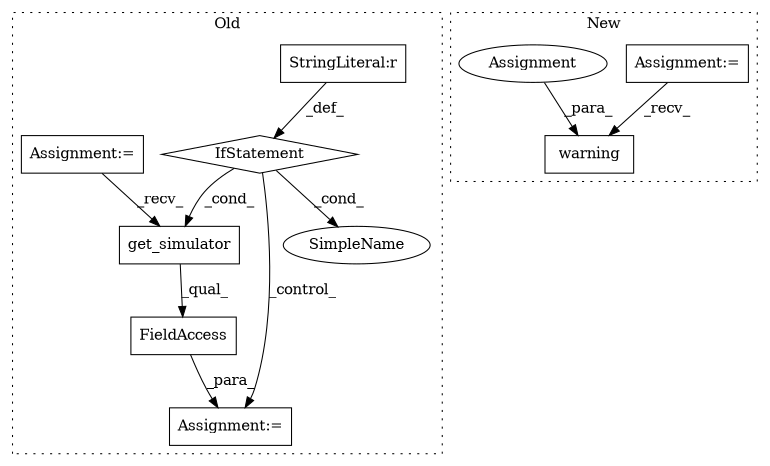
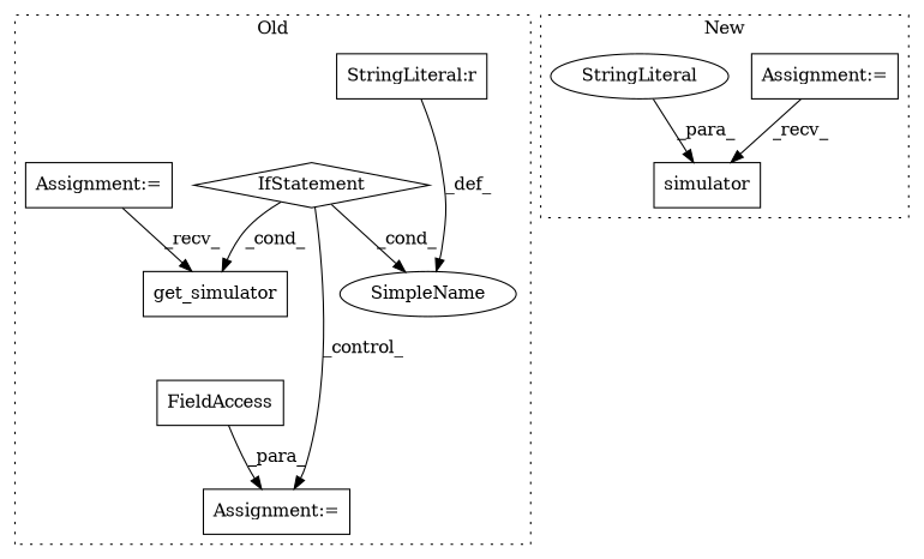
  digraph {
    node [a=7 shape=box]
    n1 [a=32 l=15 label=get_simulator s=1098]
    n2 [a=27 l=4 label="StringLiteral:r" s=1056]
    n3 [a=22 l=43 label=FieldAccess s=1080]
    n4 [a=42 label=SimpleName shape=ellipse]
    n5 [a=25 l="4,2" label=IfStatement s="1047,1064" shape=diamond]
    n6 [l=17 label="Assignment:=" s=1024]
    n7 [l=1 label="Assignment:=" s=1079]
-   n8 [a=32 l="8,1" label=warning s="1301,1407"]
+   n8 [a=32 l="8,1" label=simulator s="1301,1407"]
    n9 [l=6 label="Assignment:=" s=1085]
-   n10 [a=45 l=98 label=Assignment s=1309 shape=ellipse]
+   n10 [a=45 l=98 label=StringLiteral s=1309 shape=ellipse]
    subgraph cluster_1 {
      label=Old
      style=dotted
      n1
      n2
      n3
      n4
      n5
      n6
      n7
    }
    subgraph cluster_2 {
      label=New
      style=dotted
      n8
      n9
      n10
    }
-   n1 -> n3 [label=_qual_]
-   n2 -> n5 [label=_def_]
+   n2 -> n4 [label=_def_]
    n3 -> n7 [label=_para_]
    n5 -> n1 [label=_cond_]
    n5 -> n4 [label=_cond_]
    n5 -> n7 [label=_control_]
    n6 -> n1 [label=_recv_]
    n9 -> n8 [label=_recv_]
    n10 -> n8 [label=_para_]
  }
